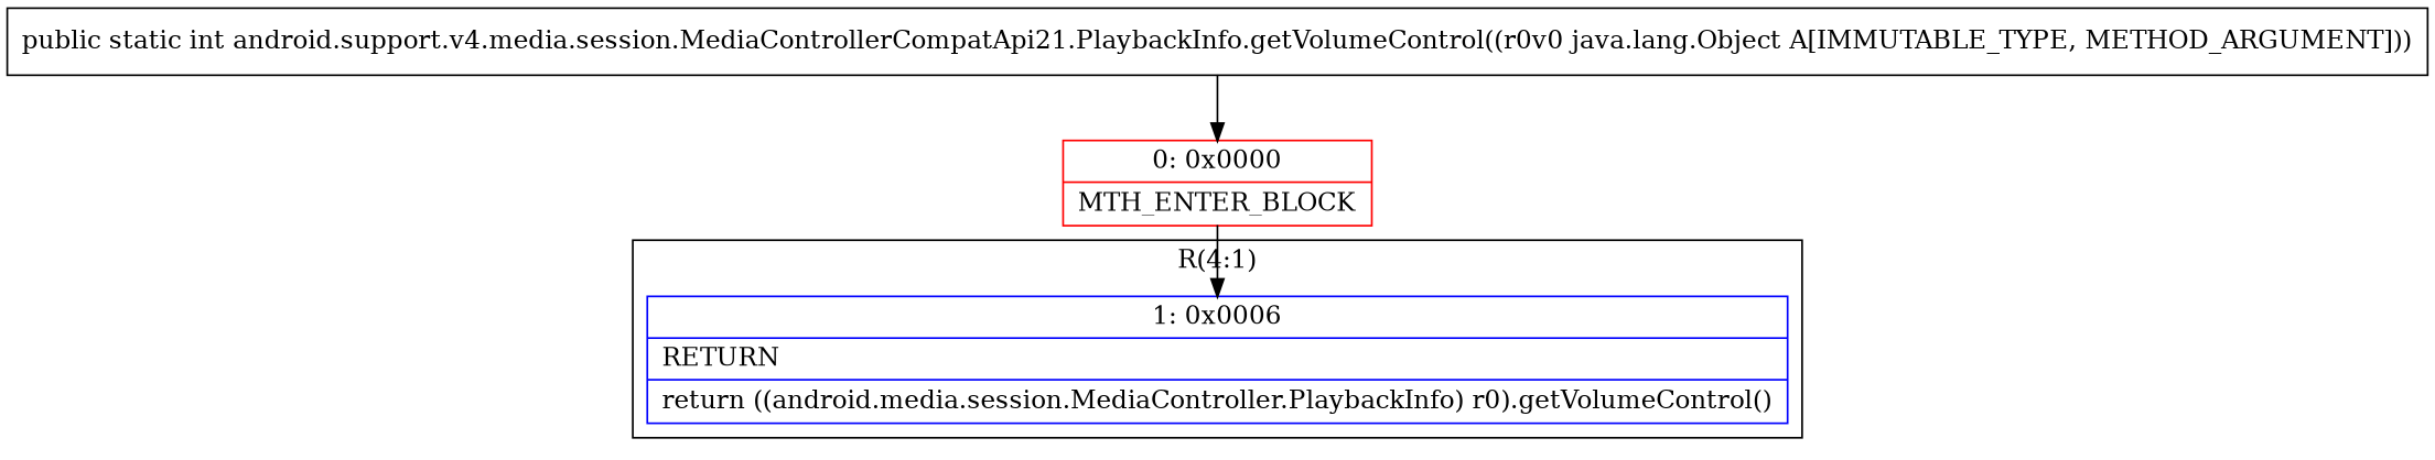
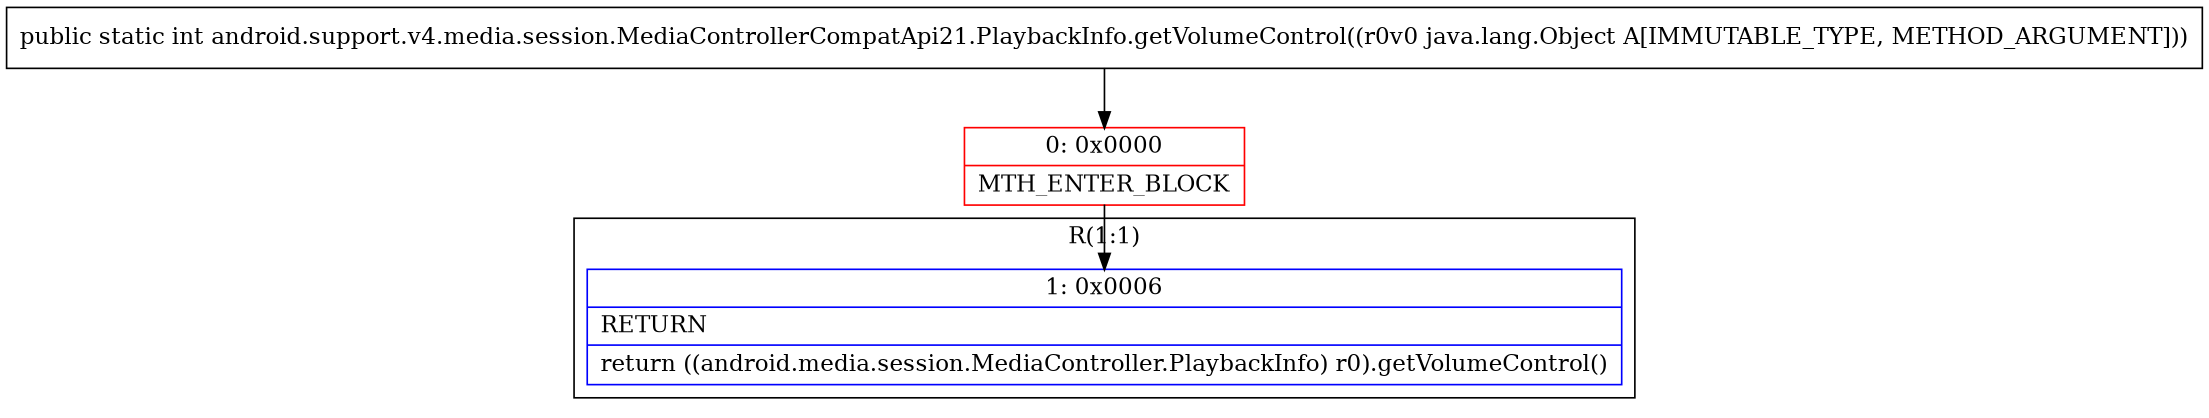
  digraph {
    node [shape=record]
    n1 [color=blue label="{1\:\ 0x0006|RETURN\l|return ((android.media.session.MediaController.PlaybackInfo) r0).getVolumeControl()\l}"]
    n2 [color=red label="{0\:\ 0x0000|MTH_ENTER_BLOCK\l}"]
    n3 [label="{public static int android.support.v4.media.session.MediaControllerCompatApi21.PlaybackInfo.getVolumeControl((r0v0 java.lang.Object A[IMMUTABLE_TYPE, METHOD_ARGUMENT])) }"]
    subgraph cluster_1 {
-     label="R(4:1)"
+     label="R(1:1)"
      n1
    }
    n2 -> n1
    n3 -> n2
  }
